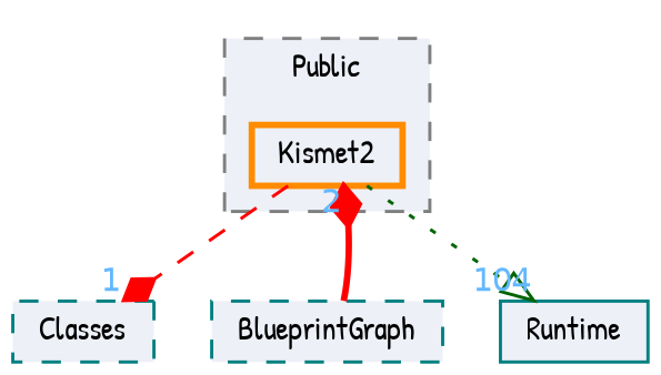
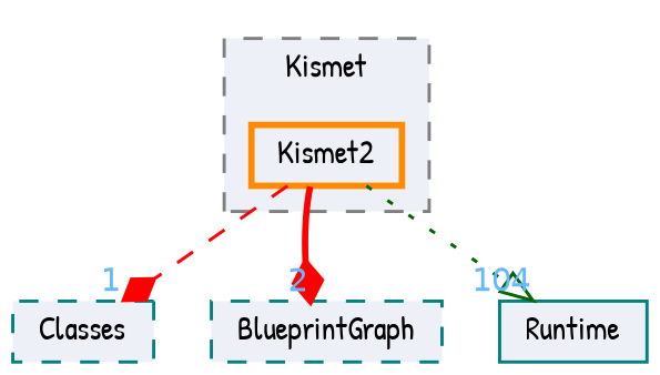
  digraph {
    compound=true
    fontname="Patrick Hand"
    node [color=teal fillcolor="#edf0f7" fontname="Patrick Hand" fontsize=10 shape=box style="filled,dashed"]
    edge [arrowhead=diamond color=red fontcolor=steelblue1 fontname="Patrick Hand" fontsize=10 labeldistance=1.5 labelfontname=Helvetica labelfontsize=10]
    n1 [color=darkorange height=0.2 label=Kismet2 style="filled,bold" width=0.4]
    n2 [height=0.2 label=Classes width=0.4]
    n3 [height=0.2 label=BlueprintGraph width=0.4]
    n4 [height=0.2 label=Runtime style=filled width=0.4]
    subgraph cluster_1 {
      bgcolor="#edf0f7"
      fontsize=10
-     label=Public
+     label=Kismet
      pencolor=grey50
      style="filled,dashed"
      n1
    }
    n1 -> n2 [headlabel=1 style=dashed]
-   n3 -> n1 [headlabel=2 style=bold]
+   n1 -> n3 [headlabel=2 style=bold]
    n1 -> n4 [arrowhead=onormal color=darkgreen headlabel=104 style=dotted]
  }
